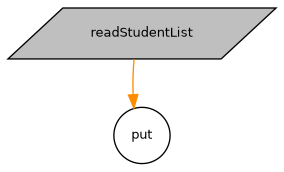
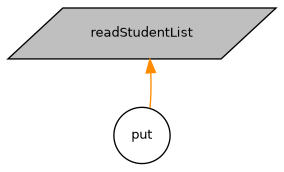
  digraph {
    rankdir=TB
    node [color=black fontname=Helvetica fontsize=10 style=filled]
    n1 [fillcolor=grey75 fontcolor=black height=0.2 label=readStudentList shape=parallelogram width=0.4]
    n2 [fillcolor=white height=0.2 label=put shape=circle width=0.4]
-   n1 -> n2 [color=darkorange fontname=Helvetica fontsize=10 labelfontname=Helvetica labelfontsize=10 style=solid]
+   n2 -> n1 [color=darkorange fontname=Helvetica fontsize=10 labelfontname=Helvetica labelfontsize=10 style=solid]
  }
